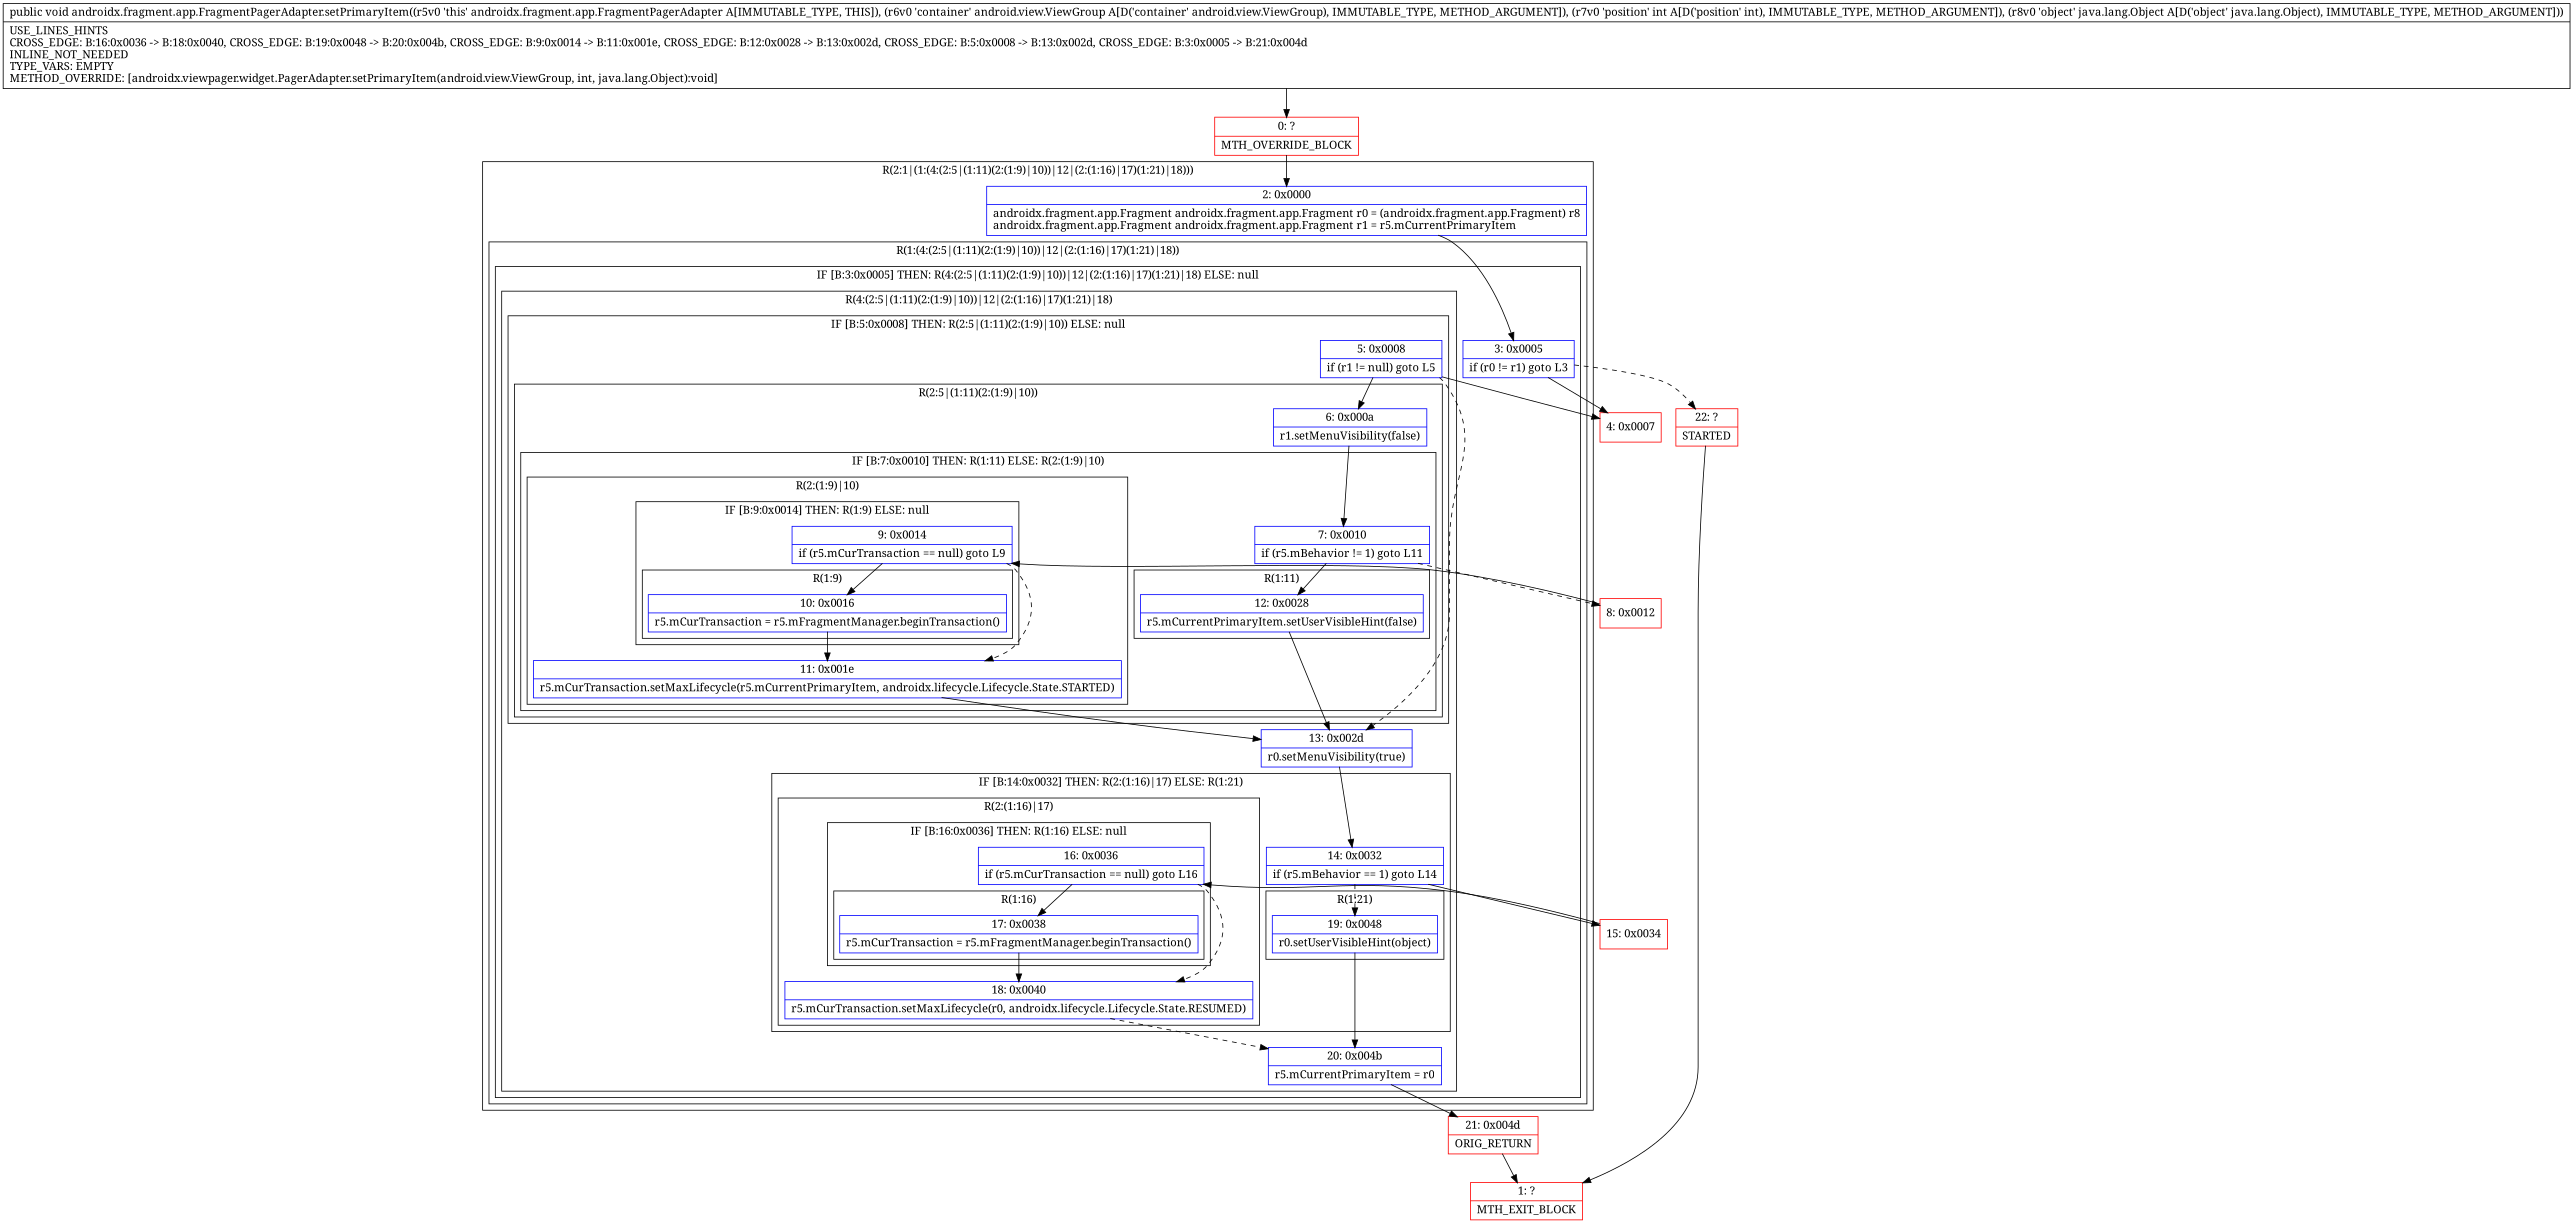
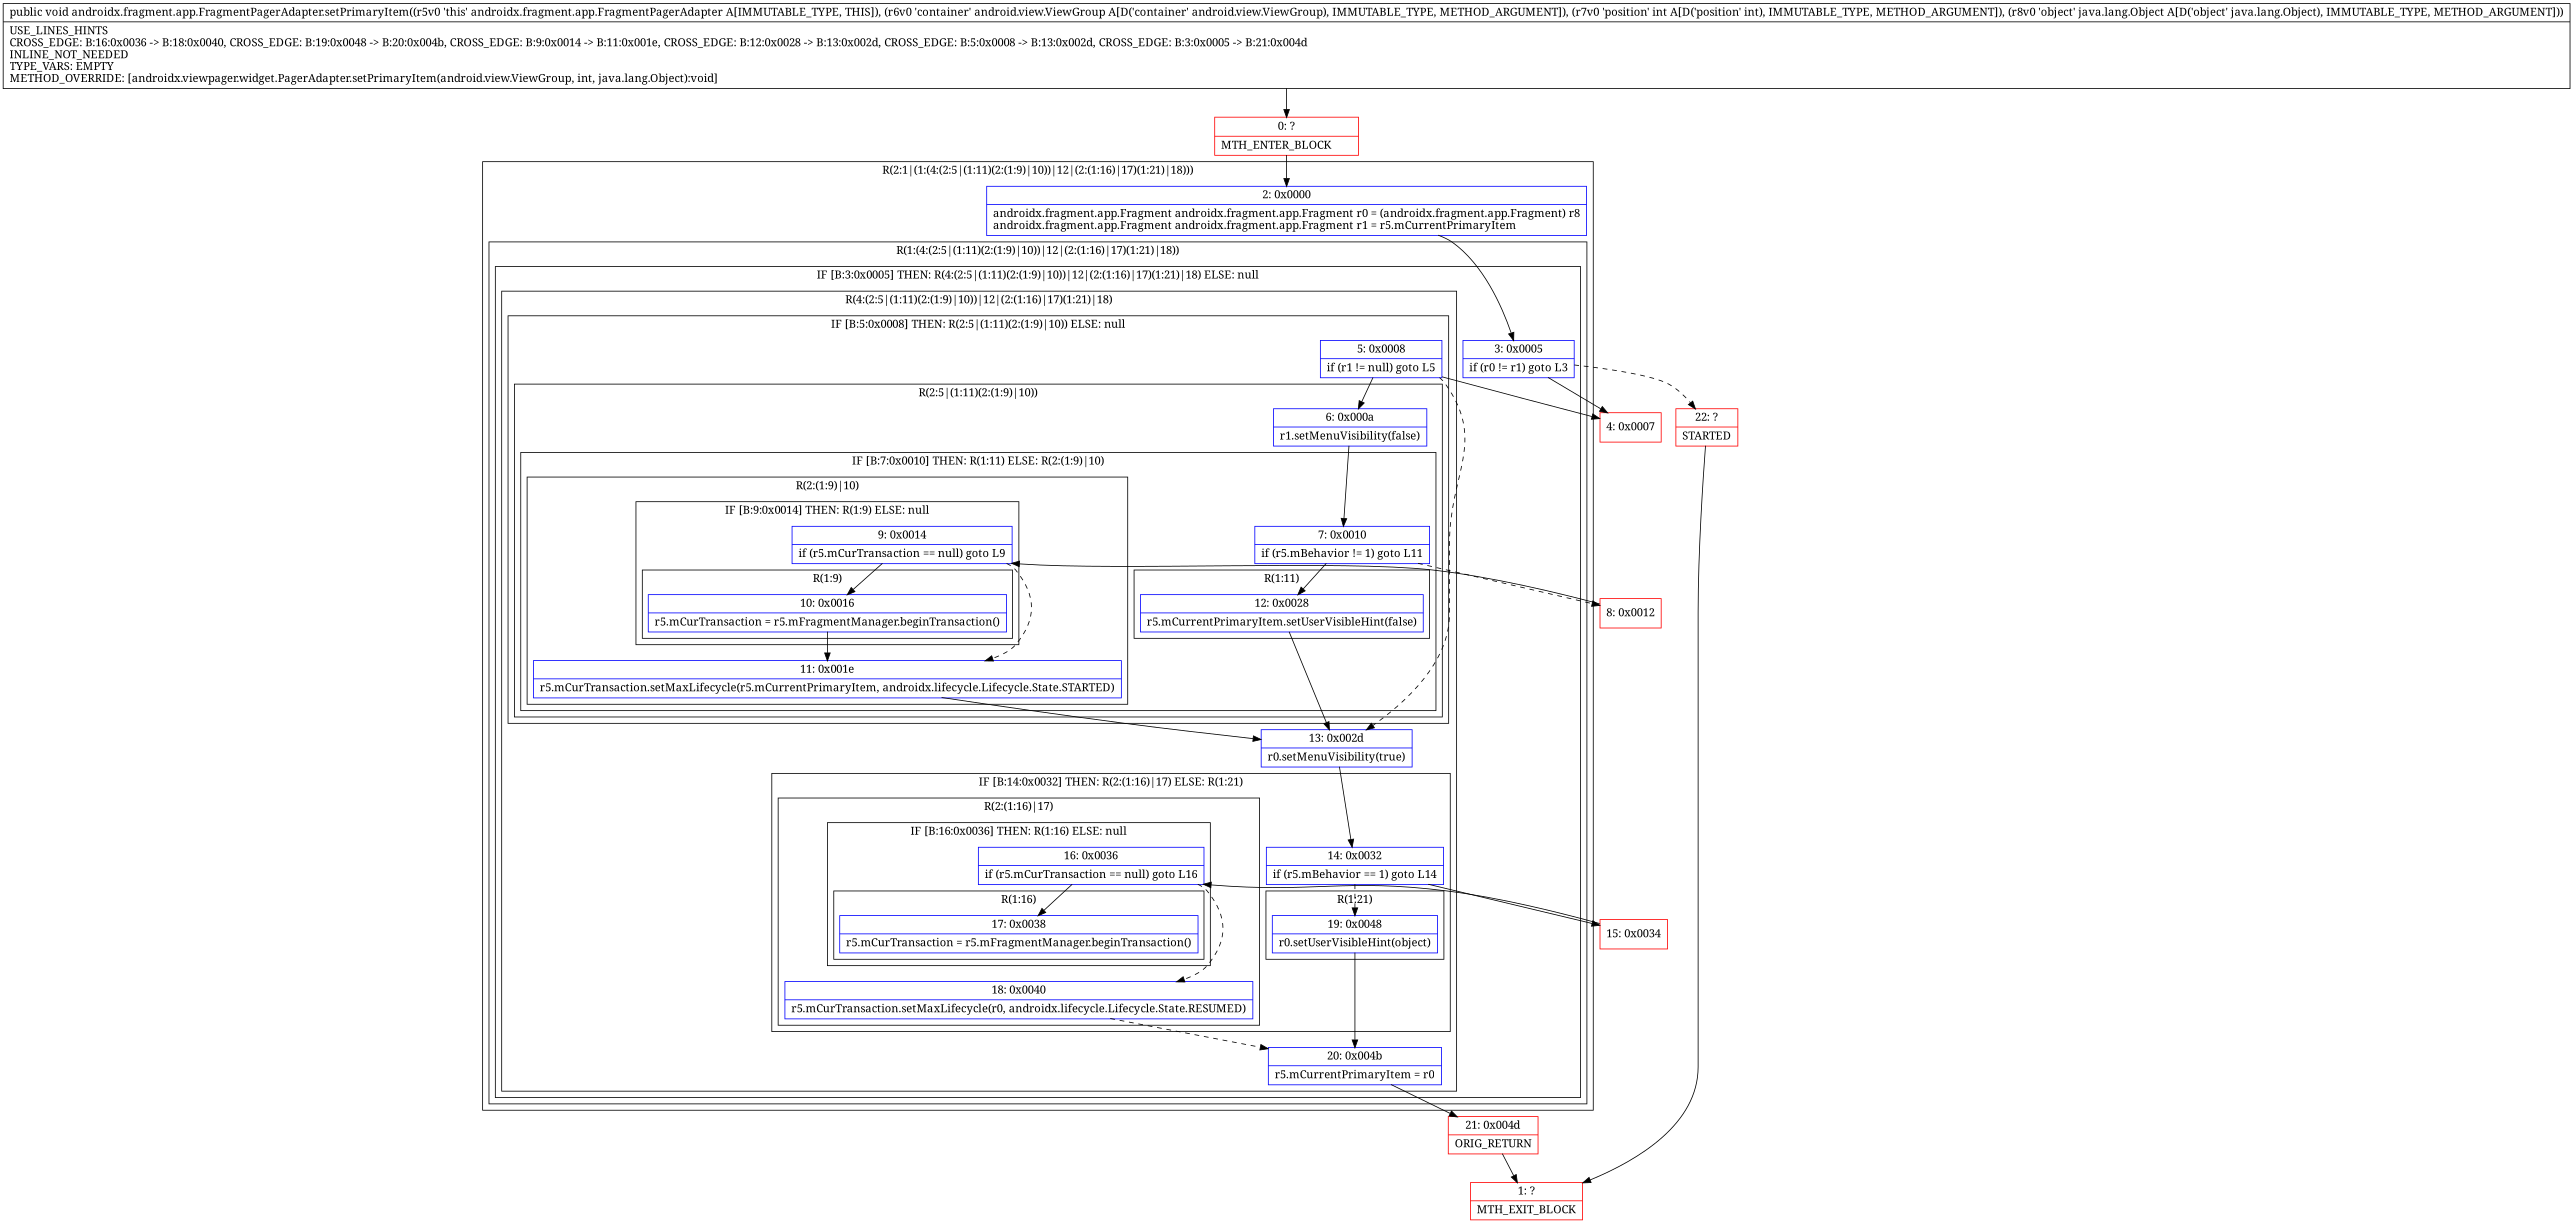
  digraph {
    fontname="Noto Serif"
    node [color=blue fontname="Noto Serif" shape=record]
    edge [fontname="Noto Serif"]
    n1 [label="{12\:\ 0x0028|r5.mCurrentPrimaryItem.setUserVisibleHint(false)\l}"]
    n2 [label="{10\:\ 0x0016|r5.mCurTransaction = r5.mFragmentManager.beginTransaction()\l}"]
    n3 [label="{9\:\ 0x0014|if (r5.mCurTransaction == null) goto L9\l}"]
    n4 [label="{11\:\ 0x001e|r5.mCurTransaction.setMaxLifecycle(r5.mCurrentPrimaryItem, androidx.lifecycle.Lifecycle.State.STARTED)\l}"]
    n5 [label="{7\:\ 0x0010|if (r5.mBehavior != 1) goto L11\l}"]
    n6 [label="{6\:\ 0x000a|r1.setMenuVisibility(false)\l}"]
    n7 [label="{5\:\ 0x0008|if (r1 != null) goto L5\l}"]
    n8 [label="{17\:\ 0x0038|r5.mCurTransaction = r5.mFragmentManager.beginTransaction()\l}"]
    n9 [label="{16\:\ 0x0036|if (r5.mCurTransaction == null) goto L16\l}"]
    n10 [label="{18\:\ 0x0040|r5.mCurTransaction.setMaxLifecycle(r0, androidx.lifecycle.Lifecycle.State.RESUMED)\l}"]
    n11 [label="{19\:\ 0x0048|r0.setUserVisibleHint(object)\l}"]
    n12 [label="{14\:\ 0x0032|if (r5.mBehavior == 1) goto L14\l}"]
    n13 [label="{13\:\ 0x002d|r0.setMenuVisibility(true)\l}"]
    n14 [label="{20\:\ 0x004b|r5.mCurrentPrimaryItem = r0\l}"]
    n15 [label="{3\:\ 0x0005|if (r0 != r1) goto L3\l}"]
    n16 [label="{2\:\ 0x0000|androidx.fragment.app.Fragment androidx.fragment.app.Fragment r0 = (androidx.fragment.app.Fragment) r8\landroidx.fragment.app.Fragment androidx.fragment.app.Fragment r1 = r5.mCurrentPrimaryItem\l}"]
    n17 [color=red label="{8\:\ 0x0012}"]
    n18 [color=red label="{4\:\ 0x0007}"]
    n19 [color=red label="{15\:\ 0x0034}"]
    n20 [color=red label="{21\:\ 0x004d|ORIG_RETURN\l}"]
    n21 [color=red label="{22\:\ ?|STARTED\l}"]
    n22 [color=red label="{1\:\ ?|MTH_EXIT_BLOCK\l}"]
-   n23 [color=red label="{0\:\ ?|MTH_OVERRIDE_BLOCK\l}"]
+   n23 [color=red label="{0\:\ ?|MTH_ENTER_BLOCK\l}"]
    n24 [label="{public void androidx.fragment.app.FragmentPagerAdapter.setPrimaryItem((r5v0 'this' androidx.fragment.app.FragmentPagerAdapter A[IMMUTABLE_TYPE, THIS]), (r6v0 'container' android.view.ViewGroup A[D('container' android.view.ViewGroup), IMMUTABLE_TYPE, METHOD_ARGUMENT]), (r7v0 'position' int A[D('position' int), IMMUTABLE_TYPE, METHOD_ARGUMENT]), (r8v0 'object' java.lang.Object A[D('object' java.lang.Object), IMMUTABLE_TYPE, METHOD_ARGUMENT]))  | USE_LINES_HINTS\lCROSS_EDGE: B:16:0x0036 \-\> B:18:0x0040, CROSS_EDGE: B:19:0x0048 \-\> B:20:0x004b, CROSS_EDGE: B:9:0x0014 \-\> B:11:0x001e, CROSS_EDGE: B:12:0x0028 \-\> B:13:0x002d, CROSS_EDGE: B:5:0x0008 \-\> B:13:0x002d, CROSS_EDGE: B:3:0x0005 \-\> B:21:0x004d\lINLINE_NOT_NEEDED\lTYPE_VARS: EMPTY\lMETHOD_OVERRIDE: [androidx.viewpager.widget.PagerAdapter.setPrimaryItem(android.view.ViewGroup, int, java.lang.Object):void]\l}" color=""]
    subgraph cluster_1 {
      label="R(2:1|(1:(4:(2:5|(1:11)(2:(1:9)|10))|12|(2:(1:16)|17)(1:21)|18)))"
      n16
      subgraph cluster_2 {
        label="R(1:(4:(2:5|(1:11)(2:(1:9)|10))|12|(2:(1:16)|17)(1:21)|18))"
        subgraph cluster_3 {
          label="IF [B:3:0x0005] THEN: R(4:(2:5|(1:11)(2:(1:9)|10))|12|(2:(1:16)|17)(1:21)|18) ELSE: null"
          n15
          subgraph cluster_4 {
            label="R(4:(2:5|(1:11)(2:(1:9)|10))|12|(2:(1:16)|17)(1:21)|18)"
            n13
            n14
            subgraph cluster_5 {
              label="IF [B:5:0x0008] THEN: R(2:5|(1:11)(2:(1:9)|10)) ELSE: null"
              n7
              subgraph cluster_6 {
                label="R(2:5|(1:11)(2:(1:9)|10))"
                n6
                subgraph cluster_7 {
                  label="IF [B:7:0x0010] THEN: R(1:11) ELSE: R(2:(1:9)|10)"
                  n5
                  subgraph cluster_8 {
                    label="R(1:11)"
                    n1
                  }
                  subgraph cluster_9 {
                    label="R(2:(1:9)|10)"
                    n4
                    subgraph cluster_10 {
                      label="IF [B:9:0x0014] THEN: R(1:9) ELSE: null"
                      n3
                      subgraph cluster_11 {
                        label="R(1:9)"
                        n2
                      }
                    }
                  }
                }
              }
            }
            subgraph cluster_12 {
              label="IF [B:14:0x0032] THEN: R(2:(1:16)|17) ELSE: R(1:21)"
              n12
              subgraph cluster_13 {
                label="R(2:(1:16)|17)"
                n10
                subgraph cluster_14 {
                  label="IF [B:16:0x0036] THEN: R(1:16) ELSE: null"
                  n9
                  subgraph cluster_15 {
                    label="R(1:16)"
                    n8
                  }
                }
              }
              subgraph cluster_16 {
                label="R(1:21)"
                n11
              }
            }
          }
        }
      }
    }
    n1 -> n13
    n2 -> n4
    n3 -> n2
    n3 -> n4 [style=dashed]
    n4 -> n13
    n5 -> n1
    n5 -> n17 [style=dashed]
    n6 -> n5
    n7 -> n6
    n7 -> n13 [style=dashed]
    n7 -> n18
-   n8 -> n10
    n9 -> n8
    n9 -> n10 [style=dashed]
    n10 -> n14 [style=dashed]
    n11 -> n14
    n12 -> n11 [style=dashed]
    n12 -> n19
    n13 -> n12
    n14 -> n20
    n15 -> n18
    n15 -> n21 [style=dashed]
    n16 -> n15
    n17 -> n3
    n19 -> n9
    n20 -> n22
    n21 -> n22
    n23 -> n16
    n24 -> n23
  }
